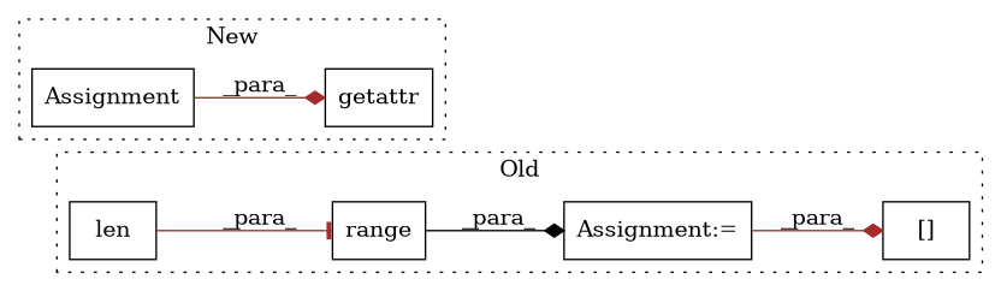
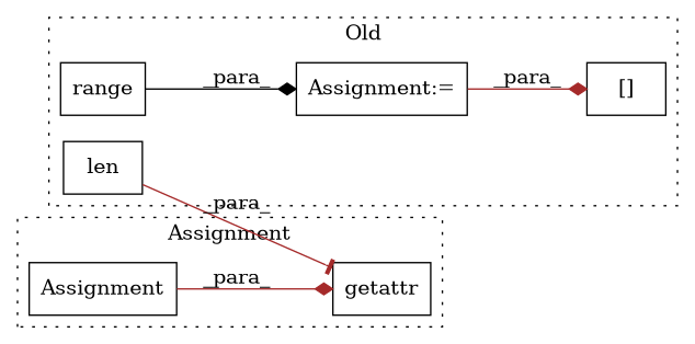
  digraph {
    rankdir=LR
    node [a=32 shape=box]
    edge [arrowhead=diamond color=brown]
    n1 [l="6,1" label=range s="2414,2435"]
    n2 [a=7 l="53,2" label="Assignment:=" s="2353,2436"]
    n3 [l="4,1" label=len s="2420,2430"]
    n4 [a=2 l="7,1" label="[]" s="2572,2580"]
    n5 [l="8,1" label=getattr s="3230,3278"]
    n6 [a=22 l=6 label=Assignment s=3272]
    subgraph cluster_1 {
      label=Old
      style=dotted
      n1
      n2
      n3
      n4
    }
    subgraph cluster_2 {
-     label=New
+     label=Assignment
      style=dotted
      n5
      n6
    }
    n1 -> n2 [color=black label=_para_]
    n2 -> n4 [label=_para_]
-   n3 -> n1 [arrowhead=tee label=_para_]
+   n3 -> n5 [arrowhead=tee label=_para_]
    n6 -> n5 [label=_para_]
  }
